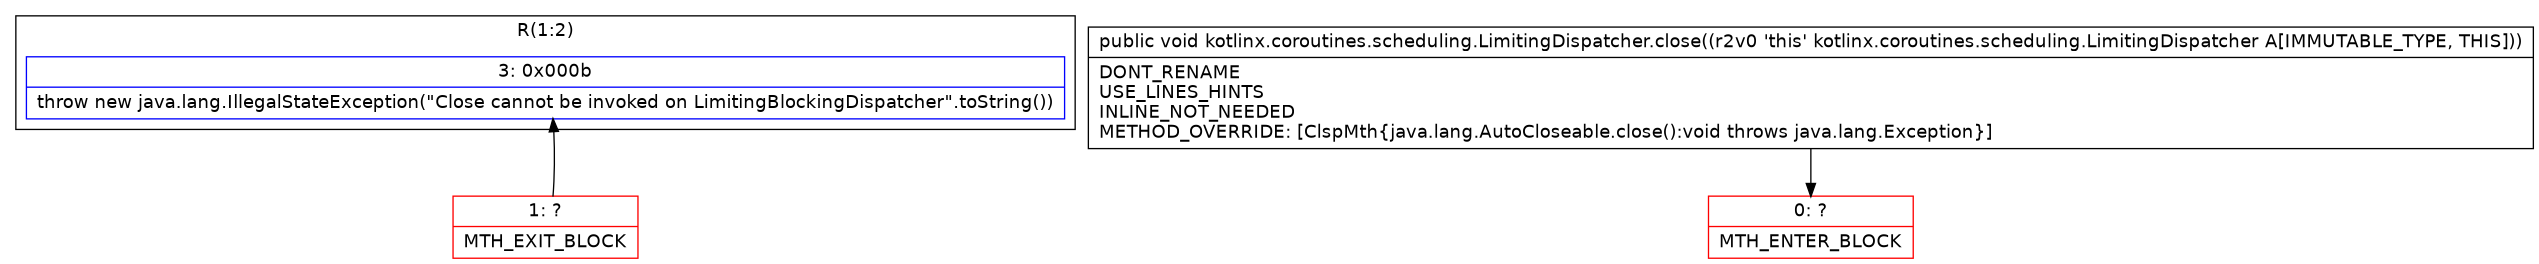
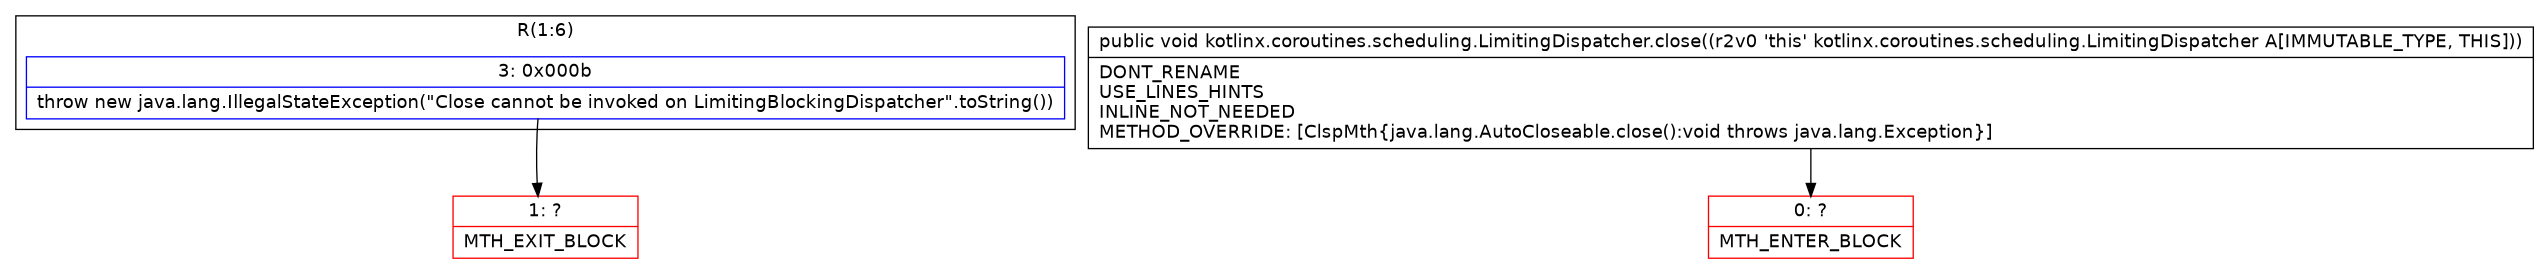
  digraph {
    fontname="DejaVu Sans"
    node [color=red fontname="DejaVu Sans" shape=record]
    edge [fontname="DejaVu Sans"]
    n1 [color=blue label="{3\:\ 0x000b|throw new java.lang.IllegalStateException(\"Close cannot be invoked on LimitingBlockingDispatcher\".toString())\l}"]
    n2 [label="{1\:\ ?|MTH_EXIT_BLOCK\l}"]
    n3 [label="{0\:\ ?|MTH_ENTER_BLOCK\l}"]
    n4 [label="{public void kotlinx.coroutines.scheduling.LimitingDispatcher.close((r2v0 'this' kotlinx.coroutines.scheduling.LimitingDispatcher A[IMMUTABLE_TYPE, THIS]))  | DONT_RENAME\lUSE_LINES_HINTS\lINLINE_NOT_NEEDED\lMETHOD_OVERRIDE: [ClspMth\{java.lang.AutoCloseable.close():void throws java.lang.Exception\}]\l}" color=""]
    subgraph cluster_1 {
-     label="R(1:2)"
+     label="R(1:6)"
      n1
    }
-   n2 -> n1
+   n1 -> n2
    n4 -> n3
  }
